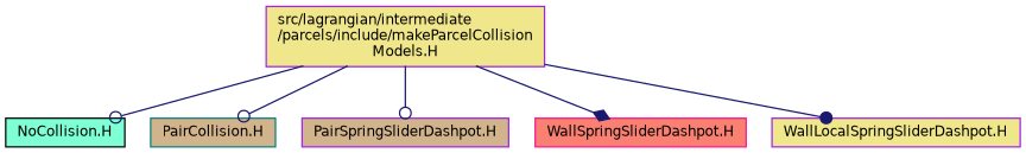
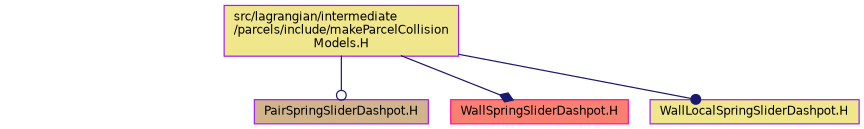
  digraph {
    node [color=purple fillcolor=khaki fontname=Helvetica fontsize=10 shape=record style=filled]
    edge [arrowhead=odot color=midnightblue fontname=Helvetica fontsize=10 labelfontname=Helvetica labelfontsize=10 style=solid]
    n1 [fontcolor=black height=0.2 label="src/lagrangian/intermediate\l/parcels/include/makeParcelCollision\lModels.H" width=0.4]
-   n2 [color=black fillcolor=aquamarine height=0.2 label="NoCollision.H" width=0.4]
-   n3 [color=teal fillcolor=tan height=0.2 label="PairCollision.H" width=0.4]
    n4 [fillcolor=tan height=0.2 label="PairSpringSliderDashpot.H" width=0.4]
    n5 [color=deeppink fillcolor=salmon height=0.2 label="WallSpringSliderDashpot.H" width=0.4]
    n6 [height=0.2 label="WallLocalSpringSliderDashpot.H" width=0.4]
-   n1 -> n2
-   n1 -> n3
    n1 -> n4
    n1 -> n5 [arrowhead=diamond]
    n1 -> n6 [arrowhead=dot]
  }
